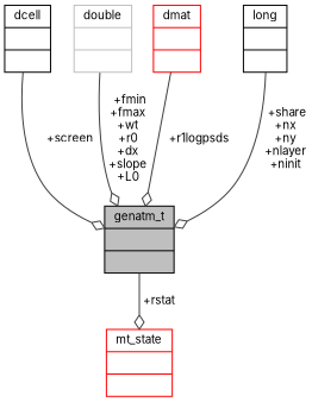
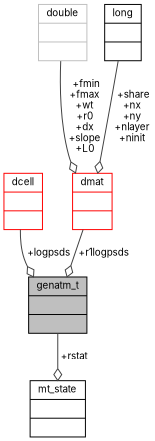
  digraph {
    fontname=Inter
    node [color=red fontname=Inter fontsize=10 shape=record]
    edge [arrowhead=odiamond color=grey25 fontname=Inter fontsize=10 labelfontname=Helvetica labelfontsize=10 style=solid]
    n1 [color=black fillcolor=grey75 fontcolor=black height=0.2 label="{genatm_t\n||}" style=filled width=0.4]
-   n2 [height=0.2 label="{mt_state\n||}" width=0.4]
-   n3 [color=black height=0.2 label="{dcell\n||}" width=0.4]
+   n2 [color=black height=0.2 label="{mt_state\n||}" width=0.4]
+   n3 [height=0.2 label="{dcell\n||}" width=0.4]
    n4 [color=grey75 height=0.2 label="{double\n||}" width=0.4]
    n5 [height=0.2 label="{dmat\n||}" width=0.4]
    n6 [color=black height=0.2 label="{long\n||}" width=0.4]
    n1 -> n2 [label=" +rstat"]
-   n3 -> n1 [label=" +screen"]
-   n4 -> n1 [label=" +fmin\n+fmax\n+wt\n+r0\n+dx\n+slope\n+L0"]
+   n3 -> n1 [label=" +logpsds"]
+   n4 -> n5 [label=" +fmin\n+fmax\n+wt\n+r0\n+dx\n+slope\n+L0"]
    n5 -> n1 [label=" +r1logpsds"]
-   n6 -> n1 [label=" +share\n+nx\n+ny\n+nlayer\n+ninit"]
+   n6 -> n5 [label=" +share\n+nx\n+ny\n+nlayer\n+ninit"]
  }
